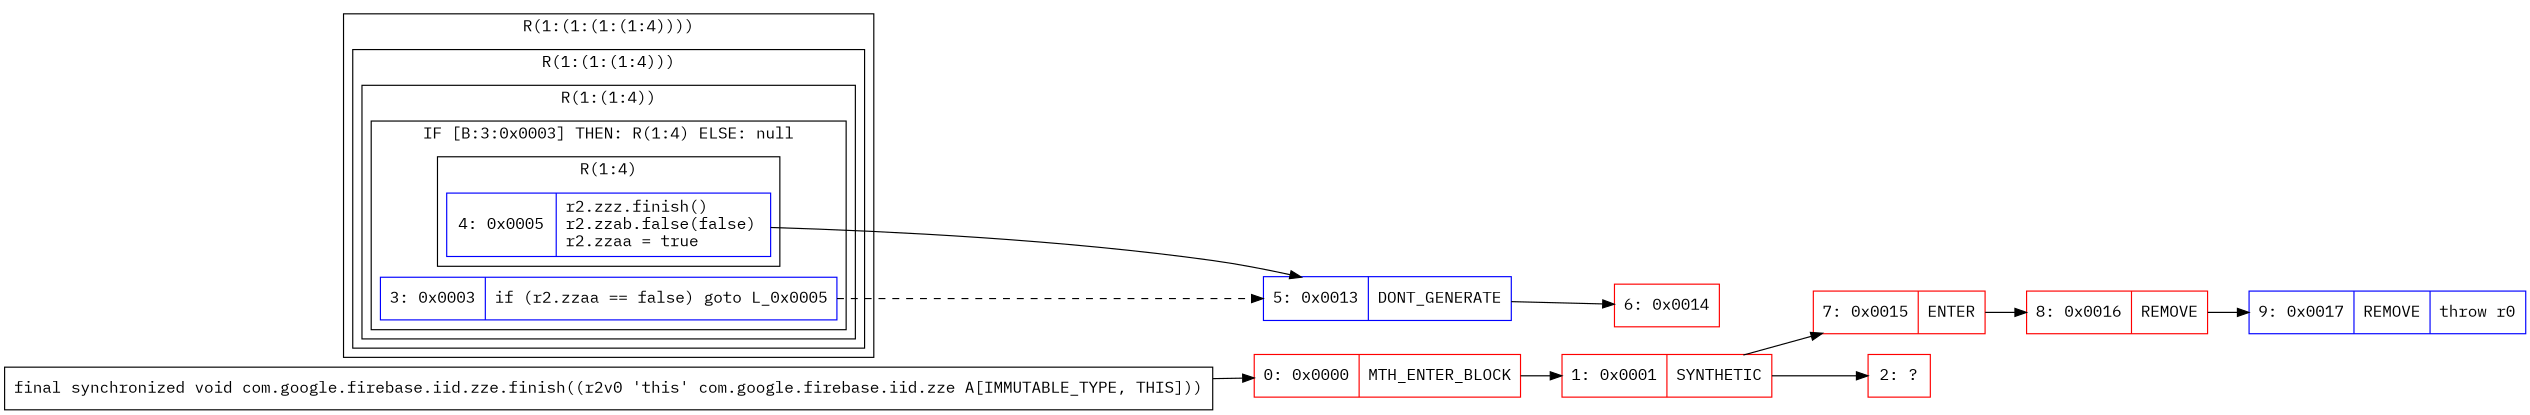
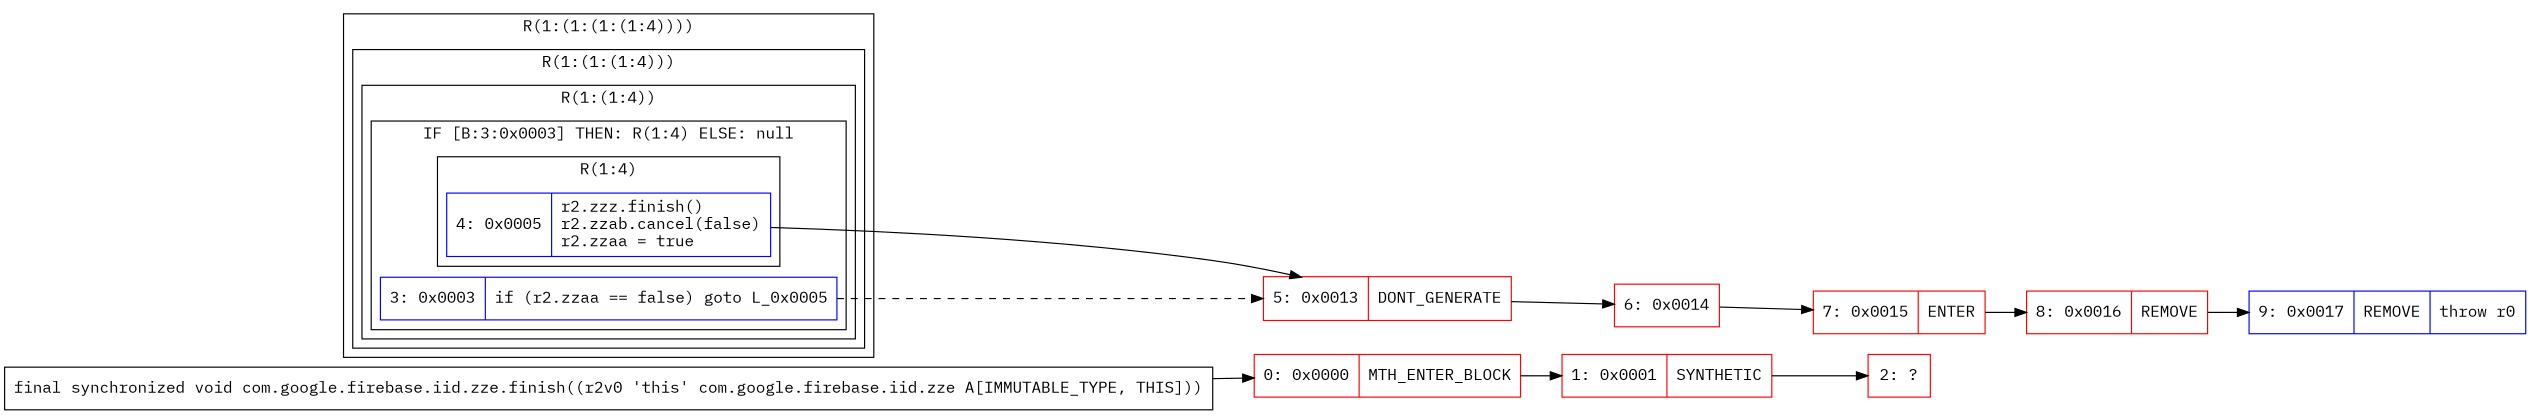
  digraph {
    fontname="IBM Plex Mono"
    rankdir=LR
    node [color=red fontname="IBM Plex Mono" shape=record]
    edge [fontname="IBM Plex Mono"]
-   n1 [color=blue label="{4\:\ 0x0005|r2.zzz.finish()\lr2.zzab.false(false)\lr2.zzaa = true\l}"]
+   n1 [color=blue label="{4\:\ 0x0005|r2.zzz.finish()\lr2.zzab.cancel(false)\lr2.zzaa = true\l}"]
    n2 [color=blue label="{3\:\ 0x0003|if (r2.zzaa == false) goto L_0x0005\l}"]
-   n3 [color=blue label="{5\:\ 0x0013|DONT_GENERATE\l}"]
+   n3 [label="{5\:\ 0x0013|DONT_GENERATE\l}"]
    n4 [label="{6\:\ 0x0014}"]
    n5 [label="{0\:\ 0x0000|MTH_ENTER_BLOCK\l}"]
    n6 [label="{1\:\ 0x0001|SYNTHETIC\l}"]
    n7 [label="{2\:\ ?}"]
    n8 [label="{7\:\ 0x0015|ENTER\l}"]
    n9 [label="{8\:\ 0x0016|REMOVE\l}"]
    n10 [color=blue label="{9\:\ 0x0017|REMOVE\l|throw r0\l}"]
    n11 [label="{final synchronized void com.google.firebase.iid.zze.finish((r2v0 'this' com.google.firebase.iid.zze A[IMMUTABLE_TYPE, THIS])) }" color=""]
    subgraph cluster_1 {
      label="R(1:(1:(1:(1:4))))"
      subgraph cluster_2 {
        label="R(1:(1:(1:4)))"
        subgraph cluster_3 {
          label="R(1:(1:4))"
          subgraph cluster_4 {
            label="IF [B:3:0x0003] THEN: R(1:4) ELSE: null"
            n2
            subgraph cluster_5 {
              label="R(1:4)"
              n1
            }
          }
        }
      }
    }
    n1 -> n3
    n2 -> n3 [style=dashed]
    n3 -> n4
    n5 -> n6
    n6 -> n7
-   n6 -> n8
+   n4 -> n8
    n8 -> n9
    n9 -> n10
    n11 -> n5
  }
